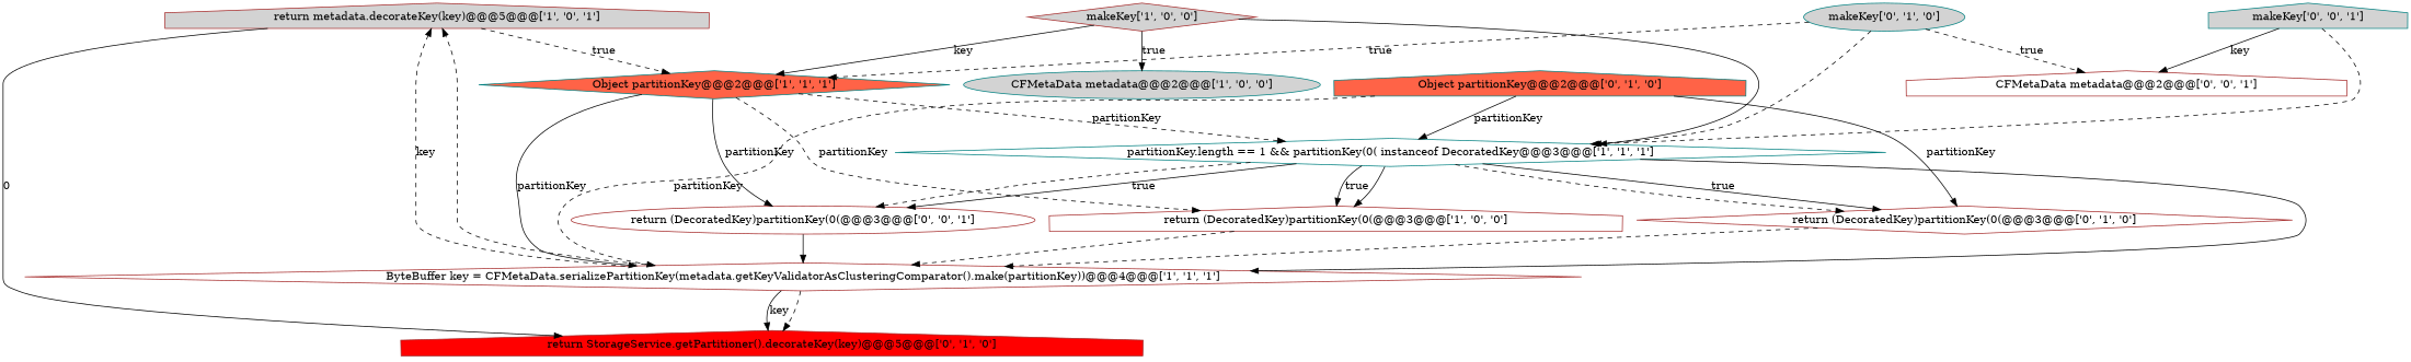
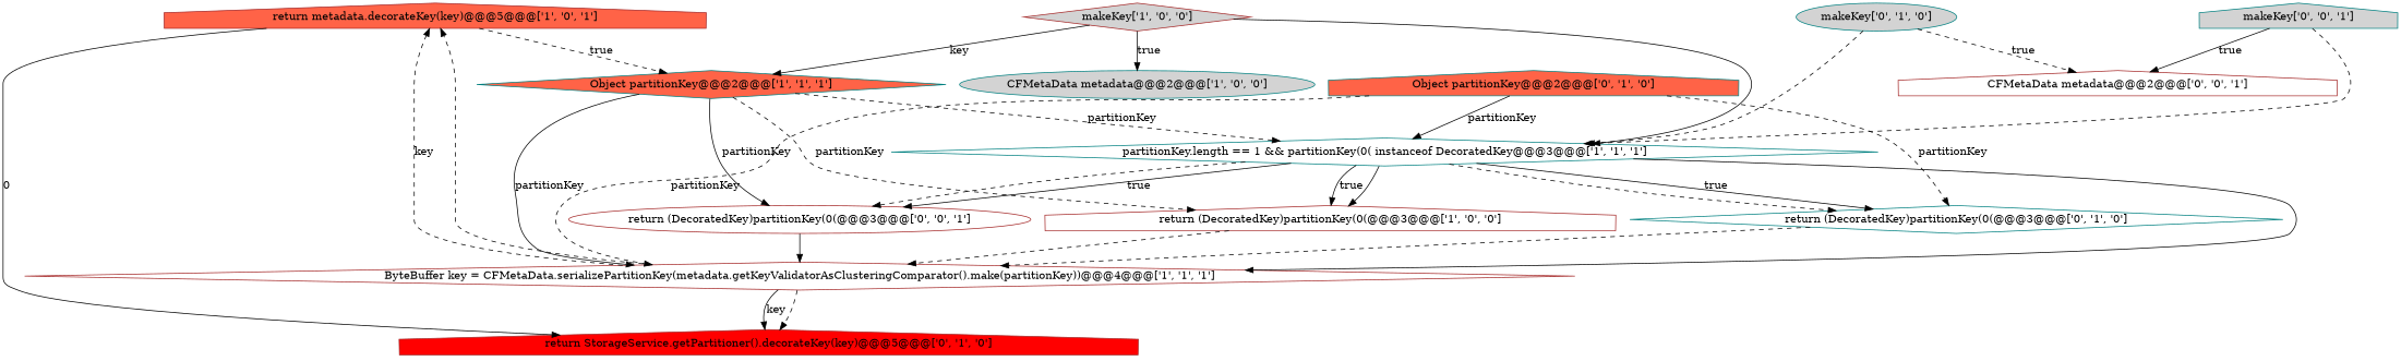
  digraph {
    node [color=brown fillcolor=white shape=house style=filled]
    edge [style=solid]
-   n1 [fillcolor=lightgray label="return metadata.decorateKey(key)@@@5@@@['1', '0', '1']"]
+   n1 [fillcolor=tomato label="return metadata.decorateKey(key)@@@5@@@['1', '0', '1']"]
    n2 [fillcolor=red label="return StorageService.getPartitioner().decorateKey(key)@@@5@@@['0', '1', '0']"]
    n3 [color=teal fillcolor=tomato label="Object partitionKey@@@2@@@['1', '1', '1']" shape=diamond]
    n4 [fillcolor=lightgray label="makeKey['1', '0', '0']" shape=diamond]
    n5 [color=teal label="partitionKey.length == 1 && partitionKey(0( instanceof DecoratedKey@@@3@@@['1', '1', '1']" shape=diamond]
    n6 [color=teal fillcolor=lightgray label="CFMetaData metadata@@@2@@@['1', '0', '0']" shape=ellipse]
    n7 [label="ByteBuffer key = CFMetaData.serializePartitionKey(metadata.getKeyValidatorAsClusteringComparator().make(partitionKey))@@@4@@@['1', '1', '1']" shape=diamond]
    n8 [label="return (DecoratedKey)partitionKey(0(@@@3@@@['0', '0', '1']" shape=ellipse]
    n9 [label="return (DecoratedKey)partitionKey(0(@@@3@@@['1', '0', '0']"]
-   n10 [label="return (DecoratedKey)partitionKey(0(@@@3@@@['0', '1', '0']" shape=diamond]
+   n10 [color=teal label="return (DecoratedKey)partitionKey(0(@@@3@@@['0', '1', '0']" shape=diamond]
    n11 [color=teal fillcolor=lightgray label="makeKey['0', '0', '1']"]
    n12 [label="CFMetaData metadata@@@2@@@['0', '0', '1']"]
    n13 [color=teal fillcolor=lightgray label="makeKey['0', '1', '0']" shape=ellipse]
    n14 [color=teal fillcolor=tomato label="Object partitionKey@@@2@@@['0', '1', '0']"]
    n1 -> n2 [label=0]
    n1 -> n3 [label=true style=dashed]
    n3 -> n5 [label=partitionKey style=dashed]
    n3 -> n7 [label=partitionKey]
    n3 -> n8 [label=partitionKey]
    n3 -> n9 [label=partitionKey style=dashed]
    n4 -> n3 [label=key]
    n4 -> n5
    n4 -> n6 [label=true]
    n5 -> n7
    n5 -> n8 [label=true]
    n5 -> n8 [style=dashed]
    n5 -> n9 [label=true]
    n5 -> n9
    n5 -> n10 [label=true]
    n5 -> n10 [style=dashed]
    n7 -> n1 [style=dashed]
    n7 -> n1 [label=key style=dashed]
    n7 -> n2 [style=dashed]
    n7 -> n2 [label=key]
    n8 -> n7
    n9 -> n7 [style=dashed]
    n10 -> n7 [style=dashed]
    n11 -> n5 [style=dashed]
-   n11 -> n12 [label=key]
-   n13 -> n3 [label=true style=dashed]
+   n11 -> n12 [label=true]
    n13 -> n5 [style=dashed]
    n13 -> n12 [label=true style=dashed]
    n14 -> n5 [label=partitionKey]
    n14 -> n7 [label=partitionKey style=dashed]
-   n14 -> n10 [label=partitionKey]
+   n14 -> n10 [label=partitionKey style=dashed]
  }
